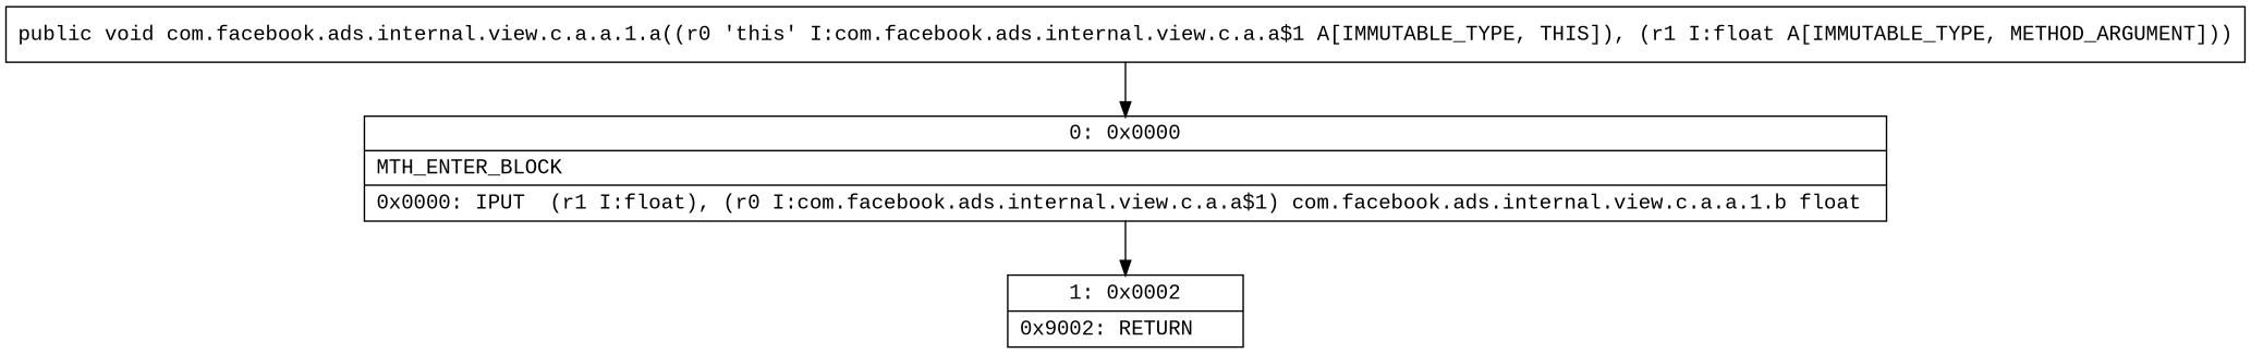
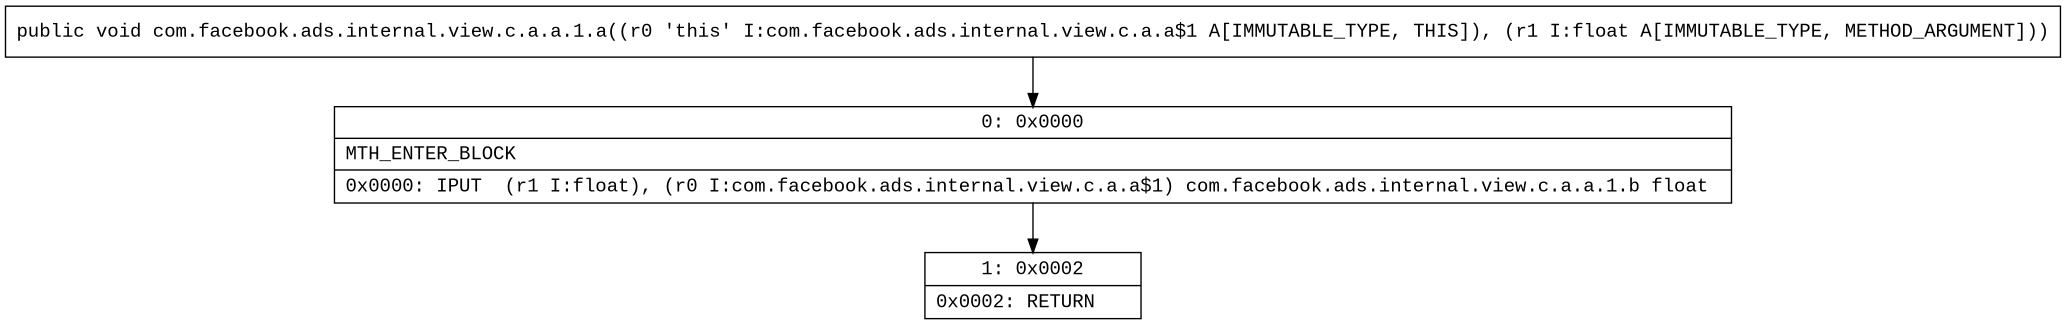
  digraph {
    fontname="Liberation Mono"
    node [shape=record fontname="Liberation Mono"]
    edge [fontname="Liberation Mono"]
    n1 [label="{0\:\ 0x0000|MTH_ENTER_BLOCK\l|0x0000: IPUT  (r1 I:float), (r0 I:com.facebook.ads.internal.view.c.a.a$1) com.facebook.ads.internal.view.c.a.a.1.b float \l}"]
-   n2 [label="{1\:\ 0x0002|0x9002: RETURN   \l}"]
+   n2 [label="{1\:\ 0x0002|0x0002: RETURN   \l}"]
    n3 [label="{public void com.facebook.ads.internal.view.c.a.a.1.a((r0 'this' I:com.facebook.ads.internal.view.c.a.a$1 A[IMMUTABLE_TYPE, THIS]), (r1 I:float A[IMMUTABLE_TYPE, METHOD_ARGUMENT])) }"]
    n1 -> n2
    n3 -> n1
  }
